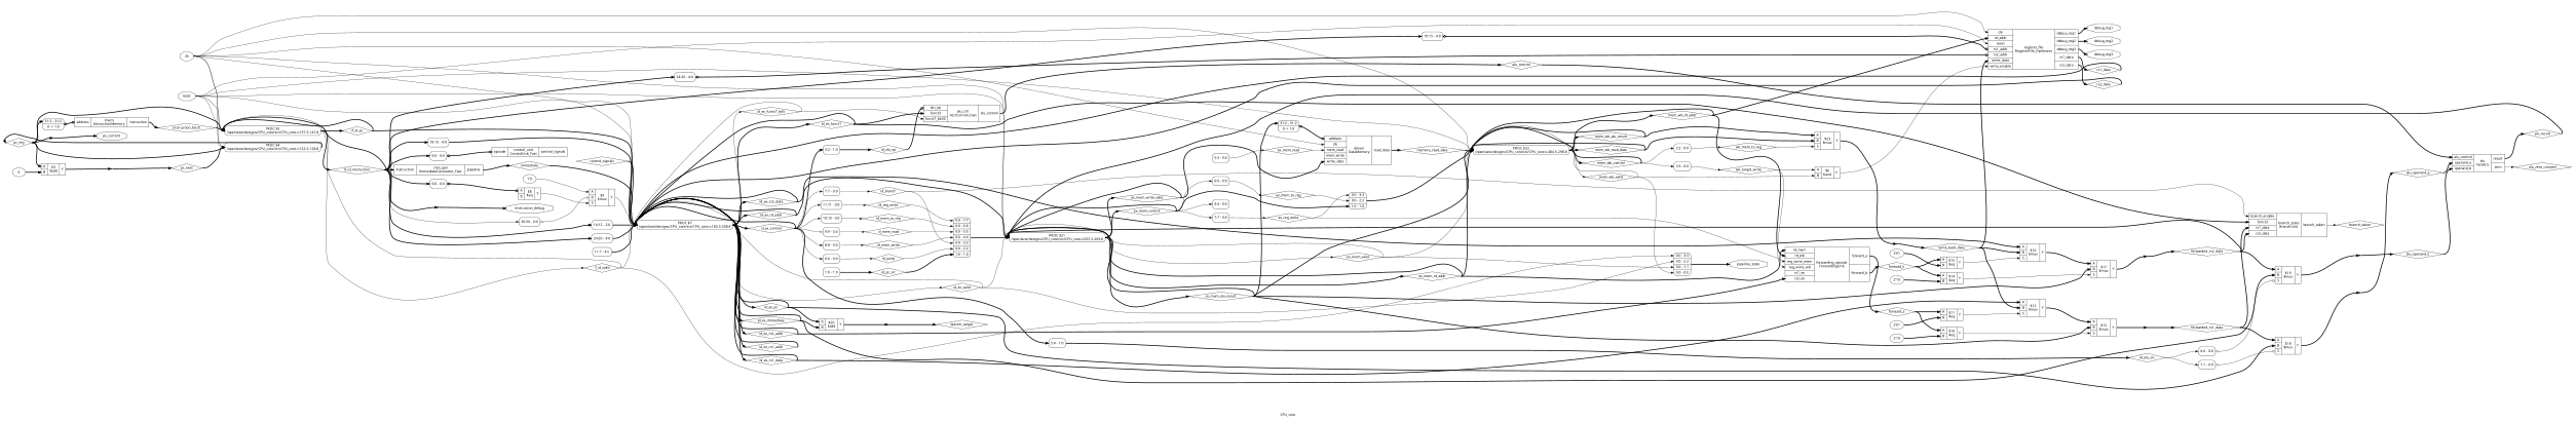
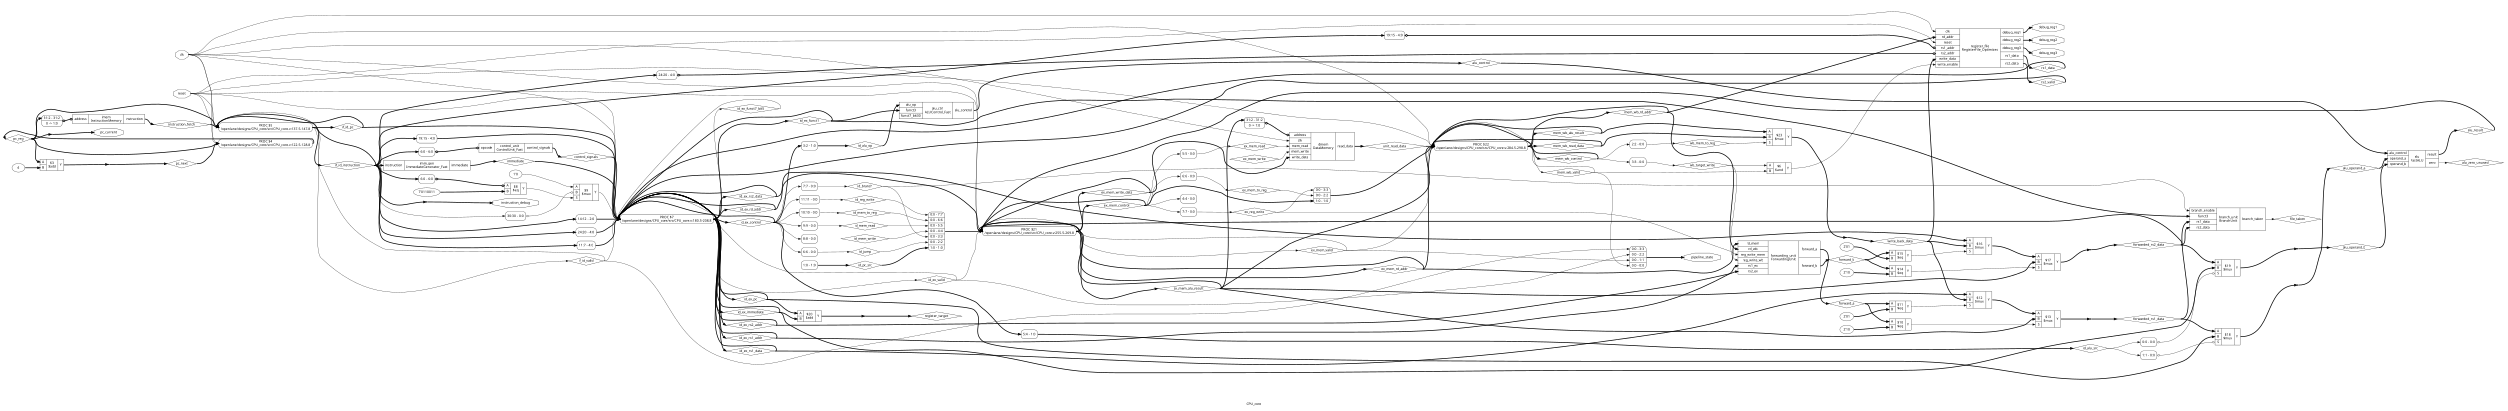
  digraph {
    fontname="Noto Sans"
    label=CPU_core
    rankdir=LR
    remincross=true
    node [color=black fontcolor=black fontname="Noto Sans" shape=diamond]
    edge [color=black fontcolor=black fontname="Noto Sans" headport=w style="setlinewidth(3)" tailport=e]
    n1 [label=pc_reg]
    n2 [label="<s1> 31:2 - 31:2 |0 -&gt; 1:0 " shape=record style=rounded]
    n3 [label="{{<p109> A|<p110> B}|$3\n$add|{<p112> Y}}" shape=record color="" fontcolor=""]
    n4 [label="PROC $5\n/openlane/designs/CPU_core/src/CPU_core.v:137.5-147.8" shape=box style=rounded color="" fontcolor=""]
    n5 [label="PROC $4\n/openlane/designs/CPU_core/src/CPU_core.v:122.5-128.8" shape=box style=rounded color="" fontcolor=""]
    x49 [shape=point color="" fontcolor=""]
    n7 [label="{{<p114> address}|imem\nInstructionMemory|{<p146> instruction}}" shape=record color="" fontcolor=""]
    x42 [shape=point color="" fontcolor=""]
    n9 [label=if_id_valid]
    n10 [label=if_id_pc]
    n11 [label=if_id_instruction]
    n12 [label=pc_current shape=octagon]
    n13 [label=forwarded_rs2_data]
-   n14 [label="{{<p121> branch_enable|<p122> funct3|<p59> rs1_data|<p58> rs2_data}|branch_state\nBranchUnit|{<p50> branch_taken}}" shape=record color="" fontcolor=""]
+   n14 [label="{{<p121> branch_enable|<p122> funct3|<p59> rs1_data|<p58> rs2_data}|branch_unit\nBranchUnit|{<p50> branch_taken}}" shape=record color="" fontcolor=""]
    n15 [label="{{<p109> A|<p110> B|<p111> S}|$19\n$mux|{<p112> Y}}" shape=record color="" fontcolor=""]
    n16 [label="PROC $21\n/openlane/designs/CPU_core/src/CPU_core.v:255.5-269.8" shape=box style=rounded color="" fontcolor=""]
-   n17 [label=branch_taken]
+   n17 [label=file_taken]
    x46 [shape=point color="" fontcolor=""]
    n19 [label=ex_mem_valid]
    n20 [label=ex_mem_control]
    n21 [label=ex_mem_rd_addr]
    n22 [label=ex_mem_write_data]
    n23 [label=ex_mem_alu_result]
    n24 [label=forwarded_rs1_data]
    n25 [label="{{<p109> A|<p110> B|<p111> S}|$18\n$mux|{<p112> Y}}" shape=record color="" fontcolor=""]
    x45 [shape=point color="" fontcolor=""]
    n27 [label=forward_b]
    n28 [label="{{<p109> A|<p110> B}|$15\n$eq|{<p112> Y}}" shape=record color="" fontcolor=""]
    n29 [label="{{<p109> A|<p110> B}|$14\n$eq|{<p112> Y}}" shape=record color="" fontcolor=""]
    n30 [label="{{<p109> A|<p110> B|<p111> S}|$16\n$mux|{<p112> Y}}" shape=record color="" fontcolor=""]
    n31 [label="{{<p109> A|<p110> B|<p111> S}|$17\n$mux|{<p112> Y}}" shape=record color="" fontcolor=""]
    n32 [label=forward_a]
    n33 [label="{{<p109> A|<p110> B}|$11\n$eq|{<p112> Y}}" shape=record color="" fontcolor=""]
    n34 [label="{{<p109> A|<p110> B}|$10\n$eq|{<p112> Y}}" shape=record color="" fontcolor=""]
    n35 [label="{{<p109> A|<p110> B|<p111> S}|$12\n$mux|{<p112> Y}}" shape=record color="" fontcolor=""]
    n36 [label="{{<p109> A|<p110> B|<p111> S}|$13\n$mux|{<p112> Y}}" shape=record color="" fontcolor=""]
    n37 [label=write_back_data]
    n38 [label="{{<p108> clk|<p149> rd_addr|<p107> reset|<p150> rs1_addr|<p151> rs2_addr|<p117> write_data|<p152> write_enable}|register_file\nRegisterFile_Optimized|{<p103> debug_reg1|<p102> debug_reg2|<p101> debug_reg3|<p59> rs1_data|<p58> rs2_data}}" shape=record color="" fontcolor=""]
-   n39 [label=rs2_data]
+   n39 [label=rs2_valid]
    n40 [label=rs1_data]
    n41 [label=debug_reg3 shape=octagon]
    n42 [label=debug_reg2 shape=octagon]
    n43 [label=debug_reg1 shape=octagon]
-   n44 [label=memory_read_data]
+   n44 [label=unit_read_data]
    n45 [label="PROC $22\n/openlane/designs/CPU_core/src/CPU_core.v:284.5-298.8" shape=box style=rounded color="" fontcolor=""]
    n46 [label=mem_wb_valid]
    n47 [label=mem_wb_control]
    n48 [label=mem_wb_rd_addr]
    n49 [label=mem_wb_read_data]
    n50 [label=mem_wb_alu_result]
-   n51 [label=branch_target]
+   n51 [label=register_target]
    n52 [label=alu_operand_b]
    n53 [label="{{<p54> alu_control|<p127> operand_a|<p128> operand_b}|alu\nFastALU|{<p129> result|<p130> zero}}" shape=record color="" fontcolor=""]
    n54 [label=alu_zero_unused]
    n55 [label=alu_result]
    n56 [label=alu_operand_a]
    n57 [label=alu_control]
    n58 [label=control_signals]
    n59 [label="PROC $7\n/openlane/designs/CPU_core/src/CPU_core.v:180.5-208.8" shape=box style=rounded color="" fontcolor=""]
    n60 [label=id_ex_valid]
    n61 [label=id_ex_control]
    n62 [label=id_ex_funct7_bit5]
    n63 [label=id_ex_funct1]
    n64 [label=id_ex_rd_addr]
    n65 [label=id_ex_rs2_addr]
    n66 [label=id_ex_rs1_addr]
    n67 [label=id_ex_immediate]
    n68 [label=id_ex_rs2_data]
    n69 [label=id_ex_rs1_data]
    n70 [label=id_ex_pc]
    n71 [label=immediate]
    n72 [label=instruction_fetch]
    n73 [label=pc_next]
    n74 [label=wb_mem_to_reg]
    n75 [label="{{<p109> A|<p110> B|<p111> S}|$23\n$mux|{<p112> Y}}" shape=record color="" fontcolor=""]
    x48 [shape=point color="" fontcolor=""]
    n77 [label=wb_target_write]
    n78 [label="{{<p109> A|<p110> B}|$6\n$and|{<p112> Y}}" shape=record color="" fontcolor=""]
-   n79 [label="{{<p156> rd_mem|<p157> rd_wb|<p158> reg_write_mem|<p159> reg_write_wb|<p160> rs1_ex|<p161> rs2_ex}|forwarding_opcode\nForwardingUnit|{<p46> forward_a|<p45> forward_b}}" shape=record color="" fontcolor=""]
+   n79 [label="{{<p156> rd_mem|<p157> rd_wb|<p158> reg_write_mem|<p159> reg_write_wb|<p160> rs1_ex|<p161> rs2_ex}|forwarding_unit\nForwardingUnit|{<p46> forward_a|<p45> forward_b}}" shape=record color="" fontcolor=""]
+   n80 [label=ex_mem_write]
    n81 [label="{{<p114> address|<p108> clk|<p115> mem_read|<p116> mem_write|<p117> write_data}|dmem\nDataMemory|{<p118> read_data}}" shape=record color="" fontcolor=""]
    n82 [label=ex_mem_read]
    n83 [label=ex_mem_to_reg]
    n84 [label="<s2> 0:0 - 3:3 |<s1> 0:0 - 2:2 |<s0> 1:0 - 1:0 " shape=record style=rounded]
    n85 [label=ex_reg_write]
    n86 [label=id_pc_src]
    n87 [label="<s6> 0:0 - 7:7 |<s5> 0:0 - 6:6 |<s4> 0:0 - 5:5 |<s3> 0:0 - 4:4 |<s2> 0:0 - 3:3 |<s1> 0:0 - 2:2 |<s0> 1:0 - 1:0 " shape=record style=rounded]
    n88 [label=id_alu_op]
    n89 [label="{{<p124> alu_op|<p122> funct3|<p125> funct7_bit30}|alu_ctrl\nALUControl_Fast|{<p54> alu_control}}" shape=record color="" fontcolor=""]
    n90 [label=id_alu_src]
    n91 [label="<s0> 0:0 - 0:0 " shape=record style=rounded]
    n92 [label="<s0> 1:1 - 0:0 " shape=record style=rounded]
    n93 [label=id_jump]
    n94 [label=id_branch]
    n95 [label=id_mem_write]
    n96 [label=id_mem_read]
    n97 [label=id_mem_to_reg]
    n98 [label=id_reg_write]
    n99 [label="<s3> 0:0 - 3:3 |<s2> 0:0 - 2:2 |<s1> 0:0 - 1:1 |<s0> 0:0 - 0:0 " shape=record style=rounded]
    n100 [label=pipeline_state shape=octagon]
    n101 [label="<s0> 3:3 - 0:0 " shape=record style=rounded]
    n102 [label="<s0> 2:2 - 0:0 " shape=record style=rounded]
    n103 [label="<s0> 7:7 - 0:0 " shape=record style=rounded]
    n104 [label="<s0> 6:6 - 0:0 " shape=record style=rounded]
    n105 [label="<s0> 5:5 - 0:0 " shape=record style=rounded]
    n106 [label="<s0> 4:4 - 0:0 " shape=record style=rounded]
    n107 [label="<s1> 31:2 - 31:2 |0 -&gt; 1:0 " shape=record style=rounded]
    x44 [shape=point color="" fontcolor=""]
    x43 [shape=point color="" fontcolor=""]
    n110 [label="<s0> 11:11 - 0:0 " shape=record style=rounded]
    n111 [label="<s0> 10:10 - 0:0 " shape=record style=rounded]
    n112 [label="<s0> 9:9 - 0:0 " shape=record style=rounded]
    n113 [label="<s0> 8:8 - 0:0 " shape=record style=rounded]
    n114 [label="<s0> 7:7 - 0:0 " shape=record style=rounded]
    n115 [label="<s0> 6:6 - 0:0 " shape=record style=rounded]
    n116 [label="<s0> 5:4 - 1:0 " shape=record style=rounded]
    n117 [label="<s0> 3:2 - 1:0 " shape=record style=rounded]
    n118 [label="<s0> 1:0 - 1:0 " shape=record style=rounded]
    n119 [label="{{<p109> A|<p110> B}|$20\n$add|{<p112> Y}}" shape=record color="" fontcolor=""]
    x47 [shape=point color="" fontcolor=""]
    n121 [label="<s0> 30:30 - 0:0 " shape=record style=rounded]
    n122 [label="<s0> 6:0 - 6:0 " shape=record style=rounded]
    n123 [label="<s0> 6:0 - 6:0 " shape=record style=rounded]
-   n124 [label="{{<p146> instruction}|imm_gen\nImmediateGenerator_Fast|{<p57> pipeline}}" shape=record color="" fontcolor=""]
+   n124 [label="{{<p146> instruction}|imm_gen\nImmediateGenerator_Fast|{<p57> immediate}}" shape=record color="" fontcolor=""]
    n125 [label="<s0> 24:20 - 4:0 " shape=record style=rounded]
    n126 [label="<s0> 19:15 - 4:0 " shape=record style=rounded]
    n127 [label="<s0> 14:12 - 2:0 " shape=record style=rounded]
    n128 [label="<s0> 24:20 - 4:0 " shape=record style=rounded]
    n129 [label="<s0> 11:7 - 4:0 " shape=record style=rounded]
    n130 [label="<s0> 19:15 - 4:0 " shape=record style=rounded]
    x50 [shape=point color="" fontcolor=""]
    n132 [label="{{<p109> A|<p110> B|<p111> S}|$9\n$mux|{<p112> Y}}" shape=record color="" fontcolor=""]
    n133 [label="{{<p109> A|<p110> B}|$8\n$eq|{<p112> Y}}" shape=record color="" fontcolor=""]
    n134 [label="{{<p144> opcode}|control_unit\nControlUnit_Fast|{<p56> control_signals}}" shape=record color="" fontcolor=""]
    n135 [label=instruction_debug shape=octagon]
    n136 [label=reset shape=octagon]
    n137 [label=clk shape=octagon]
    n138 [label="2'01" color="" fontcolor="" shape=""]
    n139 [label="2'10" color="" fontcolor="" shape=""]
    n140 [label="2'01" color="" fontcolor="" shape=""]
    n141 [label="2'10" color="" fontcolor="" shape=""]
    n142 [label="1'0" color="" fontcolor="" shape=""]
+   n143 [label="7'0110011" color="" fontcolor="" shape=""]
    n144 [label=4 color="" fontcolor="" shape=""]
    n1 -> n2 [headport="s1:w"]
    n1 -> n3 [headport="p109:w"]
    n1 -> n4
    n1 -> n5
    n1 -> x49
    n2 -> n7 [arrowhead=odiamond arrowtail=odiamond dir=both headport="p114:w"]
    n3 -> x42 [tailport="p112:e"]
    n4 -> n9 [style=""]
    n4 -> n10
    n4 -> n11
    n5 -> n1
    x49 -> n12
    n7 -> n72 [tailport="p146:e"]
    x42 -> n73
    n9 -> n4 [style=""]
    n9 -> n59 [style=""]
    n9 -> n99 [headport="s3:w" style=""]
    n10 -> n4
    n10 -> n59
    n11 -> n4
    n11 -> n121 [headport="s0:w" style=""]
    n11 -> n122 [headport="s0:w"]
    n11 -> n123 [headport="s0:w"]
    n11 -> n124 [headport="p146:w"]
    n11 -> n125 [headport="s0:w"]
    n11 -> n126 [headport="s0:w"]
    n11 -> n127 [headport="s0:w"]
    n11 -> n128 [headport="s0:w"]
+   n11 -> n129 [headport="s0:w"]
    n11 -> n130 [headport="s0:w"]
    n11 -> x50
    n13 -> n14 [headport="p58:w"]
    n13 -> n15 [headport="p109:w"]
    n13 -> n16
    n14 -> n17 [tailport="p50:e" style=""]
    n15 -> x46 [tailport="p112:e"]
    n16 -> n19 [style=""]
    n16 -> n20
    n16 -> n21
    n16 -> n22
    n16 -> n23
    x46 -> n52
    n19 -> n16 [style=""]
    n19 -> n45 [style=""]
    n19 -> n99 [headport="s1:w" style=""]
    n20 -> n16
    n20 -> n84 [headport="s0:w"]
    n20 -> n103 [headport="s0:w" style=""]
    n20 -> n104 [headport="s0:w" style=""]
+   n20 -> n105 [headport="s0:w" style=""]
    n20 -> n106 [headport="s0:w" style=""]
    n21 -> n16
    n21 -> n45
    n21 -> n79 [headport="p156:w"]
    n22 -> n16
    n22 -> n81 [headport="p117:w"]
    n23 -> n16
    n23 -> n31 [headport="p110:w"]
    n23 -> n36 [headport="p110:w"]
    n23 -> n45
    n23 -> n107 [headport="s1:w"]
    n24 -> n14 [headport="p59:w"]
    n24 -> n25 [headport="p109:w"]
    n25 -> x45 [tailport="p112:e"]
    x45 -> n56
    n27 -> n28 [headport="p109:w"]
    n27 -> n29 [headport="p109:w"]
    n28 -> n30 [headport="p111:w" tailport="p112:e" style=""]
    n29 -> n31 [headport="p111:w" tailport="p112:e" style=""]
    n30 -> n31 [headport="p109:w" tailport="p112:e"]
    n31 -> x44 [tailport="p112:e"]
    n32 -> n33 [headport="p109:w"]
    n32 -> n34 [headport="p109:w"]
    n33 -> n35 [headport="p111:w" tailport="p112:e" style=""]
    n34 -> n36 [headport="p111:w" tailport="p112:e" style=""]
    n35 -> n36 [headport="p109:w" tailport="p112:e"]
    n36 -> x43 [tailport="p112:e"]
    n37 -> n30 [headport="p110:w"]
    n37 -> n35 [headport="p110:w"]
    n37 -> n38 [headport="p117:w"]
    n38 -> n39 [tailport="p58:e"]
    n38 -> n40 [tailport="p59:e"]
    n38 -> n41 [tailport="p101:e"]
    n38 -> n42 [tailport="p102:e"]
    n38 -> n43 [tailport="p103:e"]
    n39 -> n59
    n40 -> n59
    n44 -> n45
    n45 -> n46 [style=""]
    n45 -> n47
    n45 -> n48
    n45 -> n49
    n45 -> n50
    n46 -> n45 [style=""]
    n46 -> n78 [headport="p110:w" style=""]
    n46 -> n99 [headport="s0:w" style=""]
    n47 -> n45
    n47 -> n101 [headport="s0:w" style=""]
    n47 -> n102 [headport="s0:w" style=""]
    n48 -> n38 [headport="p149:w"]
    n48 -> n45
    n48 -> n79 [headport="p157:w"]
    n49 -> n45
    n49 -> n75 [headport="p110:w"]
    n50 -> n45
    n50 -> n75 [headport="p109:w"]
    n52 -> n53 [headport="p128:w"]
    n53 -> n54 [tailport="p130:e" style=""]
    n53 -> n55 [tailport="p129:e"]
    n55 -> n16
    n56 -> n53 [headport="p127:w"]
    n57 -> n53 [headport="p54:w"]
    n58 -> n59
    n59 -> n60 [style=""]
    n59 -> n61
    n59 -> n62 [style=""]
    n59 -> n63
    n59 -> n64
    n59 -> n65
    n59 -> n66
    n59 -> n67
    n59 -> n68
    n59 -> n69
    n59 -> n70
    n60 -> n16 [style=""]
    n60 -> n59 [style=""]
    n60 -> n99 [headport="s2:w" style=""]
    n61 -> n59
    n61 -> n110 [headport="s0:w" style=""]
    n61 -> n111 [headport="s0:w" style=""]
-   n61 -> n112 [headport="s0:w" arrowhead=odiamond style=""]
+   n61 -> n112 [headport="s0:w" style=""]
    n61 -> n113 [headport="s0:w" style=""]
    n61 -> n114 [headport="s0:w" style=""]
    n61 -> n115 [headport="s0:w" style=""]
    n61 -> n116 [headport="s0:w"]
    n61 -> n117 [headport="s0:w"]
    n62 -> n59 [style=""]
-   n62 -> n89 [headport="p125:w" style=""]
    n63 -> n14 [headport="p122:w"]
    n63 -> n59
    n63 -> n89 [headport="p122:w"]
    n64 -> n16
    n64 -> n59
    n65 -> n59
    n65 -> n79 [headport="p161:w"]
    n66 -> n59
+   n66 -> n79 [headport="p160:w"]
    n67 -> n15 [headport="p110:w"]
    n67 -> n59
    n67 -> n119 [headport="p110:w"]
    n68 -> n30 [headport="p109:w"]
    n68 -> n59
    n69 -> n35 [headport="p109:w"]
    n69 -> n59
    n70 -> n25 [headport="p110:w"]
    n70 -> n59
    n70 -> n119 [headport="p109:w"]
    n71 -> n59
    n72 -> n4
    n73 -> n5
    n74 -> n75 [headport="p111:w" style=""]
    n75 -> x48 [tailport="p112:e"]
    x48 -> n37
    n77 -> n78 [headport="p109:w" style=""]
    n77 -> n79 [headport="p159:w" style=""]
    n78 -> n38 [headport="p152:w" tailport="p112:e" style=""]
    n79 -> n27 [tailport="p45:e"]
    n79 -> n32 [tailport="p46:e"]
+   n80 -> n81 [headport="p116:w" style=""]
    n81 -> n44 [tailport="p118:e"]
    n82 -> n81 [headport="p115:w" style=""]
    n83 -> n84 [headport="s1:w" style=""]
    n84 -> n45
    n85 -> n79 [headport="p158:w" style=""]
    n85 -> n84 [headport="s2:w" style=""]
    n86 -> n87 [headport="s0:w"]
    n87 -> n16
-   n88 -> n89 [headport="p124:w" arrowhead=odiamond]
+   n88 -> n89 [headport="p124:w"]
    n89 -> n57 [tailport="p54:e"]
    n90 -> n91 [headport="s0:w" style=""]
    n90 -> n92 [headport="s0:w" style=""]
    n91 -> n15 [arrowhead=odiamond arrowtail=odiamond dir=both headport="p111:w" style=""]
    n92 -> n25 [arrowhead=odiamond arrowtail=odiamond dir=both headport="p111:w" style=""]
    n93 -> n87 [headport="s1:w" style=""]
    n94 -> n14 [headport="p121:w" style=""]
    n94 -> n87 [headport="s2:w" style=""]
    n95 -> n87 [headport="s3:w" style=""]
    n96 -> n87 [headport="s4:w" style=""]
    n97 -> n87 [headport="s5:w" style=""]
    n98 -> n87 [headport="s6:w" style=""]
    n99 -> n100
    n101 -> n77 [style=""]
    n102 -> n74 [style=""]
    n103 -> n85 [style=""]
    n104 -> n83 [style=""]
    n105 -> n82 [style=""]
    n107 -> n81 [arrowhead=odiamond arrowtail=odiamond dir=both headport="p114:w"]
    x44 -> n13
    x43 -> n24
    n110 -> n98 [style=""]
    n111 -> n97 [style=""]
    n112 -> n96 [style=""]
-   n113 -> n95 [style=""]
    n114 -> n94 [style=""]
    n115 -> n93 [style=""]
    n116 -> n90
    n117 -> n88
    n118 -> n86
    n119 -> x47 [tailport="p112:e"]
    x47 -> n51
    n121 -> n132 [arrowhead=odiamond arrowtail=odiamond dir=both headport="p110:w" style=""]
    n122 -> n133 [arrowhead=odiamond arrowtail=odiamond dir=both headport="p109:w"]
    n123 -> n134 [arrowhead=odiamond arrowtail=odiamond dir=both headport="p144:w"]
    n124 -> n71 [tailport="p57:e"]
    n125 -> n38 [arrowhead=odiamond arrowtail=odiamond dir=both headport="p151:w"]
    n126 -> n38 [arrowhead=odiamond arrowtail=odiamond dir=both headport="p150:w"]
    n127 -> n59
    n128 -> n59
    n129 -> n59
    n130 -> n59
    x50 -> n135
    n132 -> n59 [tailport="p112:e" style=""]
    n133 -> n132 [headport="p111:w" tailport="p112:e" style=""]
+   n134 -> n58 [tailport="p56:e"]
    n136 -> n4 [style=""]
    n136 -> n5 [style=""]
    n136 -> n16 [style=""]
    n136 -> n38 [headport="p107:w" style=""]
    n136 -> n45 [style=""]
    n136 -> n59 [style=""]
    n137 -> n4 [style=""]
    n137 -> n5 [style=""]
    n137 -> n16 [style=""]
    n137 -> n38 [headport="p108:w" style=""]
    n137 -> n45 [style=""]
    n137 -> n59 [style=""]
    n137 -> n81 [headport="p108:w" style=""]
    n138 -> n28 [headport="p110:w"]
    n139 -> n29 [headport="p110:w"]
    n140 -> n33 [headport="p110:w"]
    n141 -> n34 [headport="p110:w"]
    n142 -> n132 [headport="p109:w" style=""]
+   n143 -> n133 [headport="p110:w"]
    n144 -> n3 [headport="p110:w"]
  }
